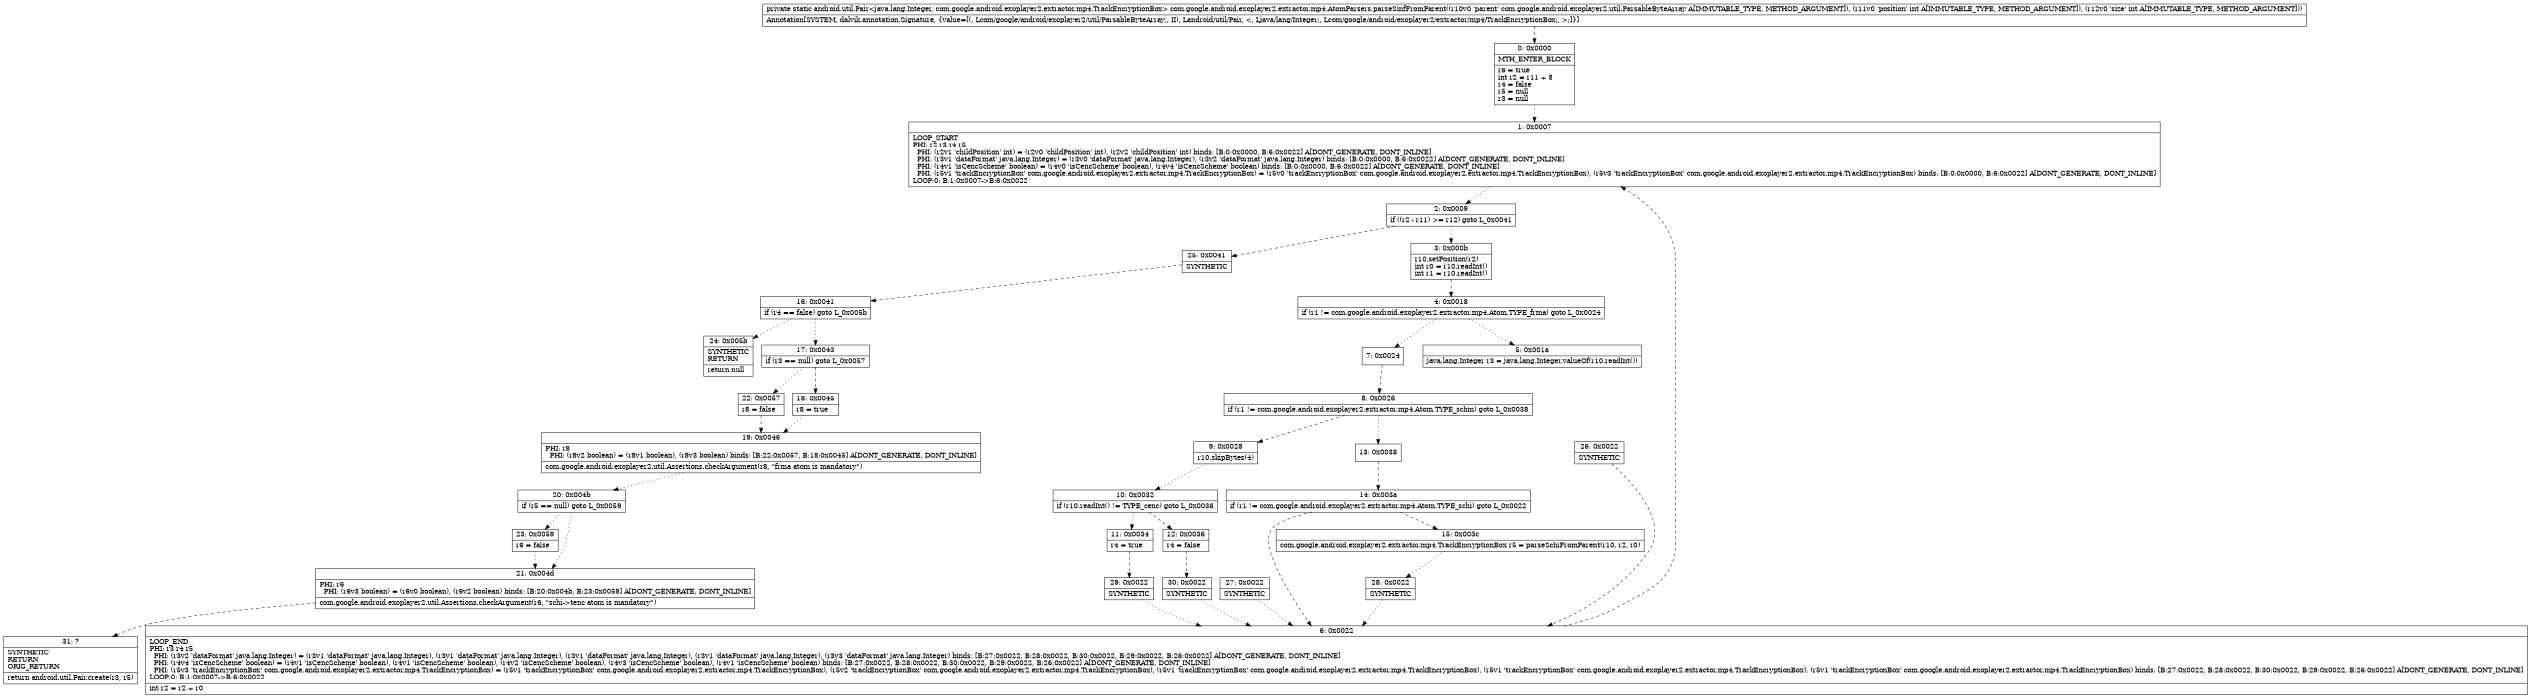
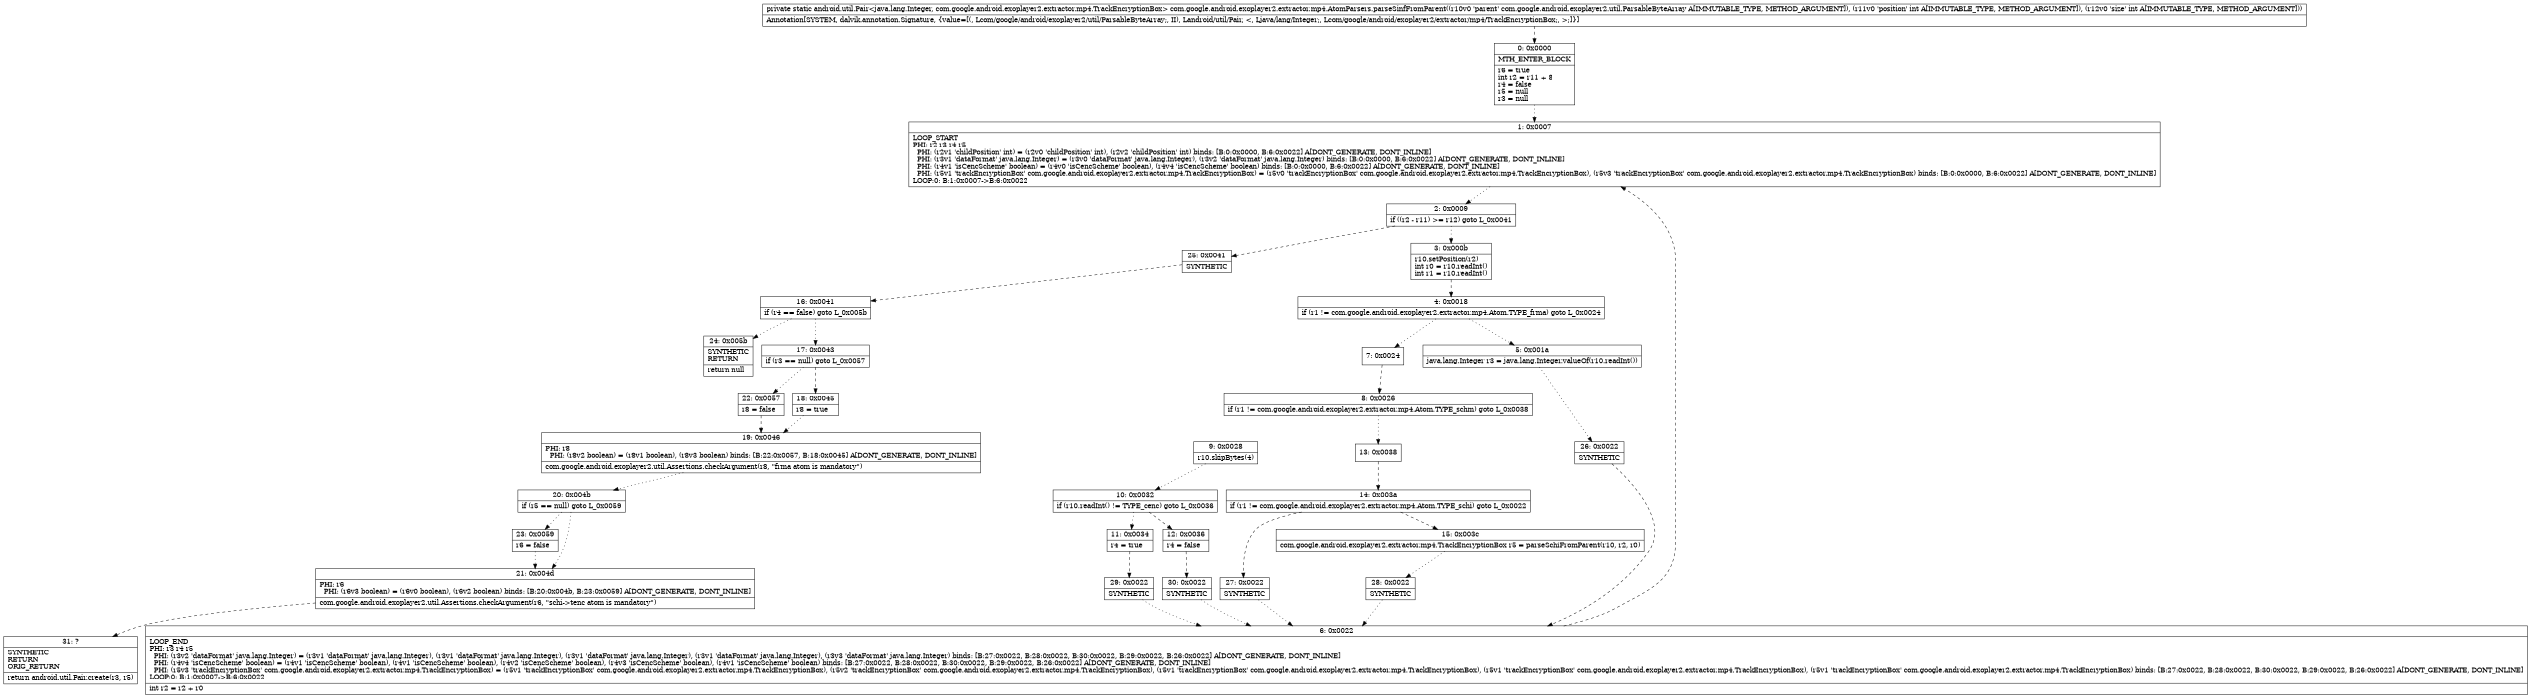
  digraph {
    node [shape=record]
    edge [style=dotted]
    n1 [label="{0\:\ 0x0000|MTH_ENTER_BLOCK\l|r6 = true\lint r2 = r11 + 8\lr4 = false\lr5 = null\lr3 = null\l}"]
    n2 [label="{1\:\ 0x0007|LOOP_START\lPHI: r2 r3 r4 r5 \l  PHI: (r2v1 'childPosition' int) = (r2v0 'childPosition' int), (r2v2 'childPosition' int) binds: [B:0:0x0000, B:6:0x0022] A[DONT_GENERATE, DONT_INLINE]\l  PHI: (r3v1 'dataFormat' java.lang.Integer) = (r3v0 'dataFormat' java.lang.Integer), (r3v2 'dataFormat' java.lang.Integer) binds: [B:0:0x0000, B:6:0x0022] A[DONT_GENERATE, DONT_INLINE]\l  PHI: (r4v1 'isCencScheme' boolean) = (r4v0 'isCencScheme' boolean), (r4v4 'isCencScheme' boolean) binds: [B:0:0x0000, B:6:0x0022] A[DONT_GENERATE, DONT_INLINE]\l  PHI: (r5v1 'trackEncryptionBox' com.google.android.exoplayer2.extractor.mp4.TrackEncryptionBox) = (r5v0 'trackEncryptionBox' com.google.android.exoplayer2.extractor.mp4.TrackEncryptionBox), (r5v3 'trackEncryptionBox' com.google.android.exoplayer2.extractor.mp4.TrackEncryptionBox) binds: [B:0:0x0000, B:6:0x0022] A[DONT_GENERATE, DONT_INLINE]\lLOOP:0: B:1:0x0007\-\>B:6:0x0022\l}"]
    n3 [label="{2\:\ 0x0009|if ((r2 \- r11) \>= r12) goto L_0x0041\l}"]
    n4 [label="{3\:\ 0x000b|r10.setPosition(r2)\lint r0 = r10.readInt()\lint r1 = r10.readInt()\l}"]
    n5 [label="{25\:\ 0x0041|SYNTHETIC\l}"]
    n6 [label="{4\:\ 0x0018|if (r1 != com.google.android.exoplayer2.extractor.mp4.Atom.TYPE_frma) goto L_0x0024\l}"]
    n7 [label="{16\:\ 0x0041|if (r4 == false) goto L_0x005b\l}"]
    n8 [label="{5\:\ 0x001a|java.lang.Integer r3 = java.lang.Integer.valueOf(r10.readInt())\l}"]
    n9 [label="{7\:\ 0x0024}"]
    n10 [label="{26\:\ 0x0022|SYNTHETIC\l}"]
    n11 [label="{8\:\ 0x0026|if (r1 != com.google.android.exoplayer2.extractor.mp4.Atom.TYPE_schm) goto L_0x0038\l}"]
    n12 [label="{6\:\ 0x0022|LOOP_END\lPHI: r3 r4 r5 \l  PHI: (r3v2 'dataFormat' java.lang.Integer) = (r3v1 'dataFormat' java.lang.Integer), (r3v1 'dataFormat' java.lang.Integer), (r3v1 'dataFormat' java.lang.Integer), (r3v1 'dataFormat' java.lang.Integer), (r3v3 'dataFormat' java.lang.Integer) binds: [B:27:0x0022, B:28:0x0022, B:30:0x0022, B:29:0x0022, B:26:0x0022] A[DONT_GENERATE, DONT_INLINE]\l  PHI: (r4v4 'isCencScheme' boolean) = (r4v1 'isCencScheme' boolean), (r4v1 'isCencScheme' boolean), (r4v2 'isCencScheme' boolean), (r4v3 'isCencScheme' boolean), (r4v1 'isCencScheme' boolean) binds: [B:27:0x0022, B:28:0x0022, B:30:0x0022, B:29:0x0022, B:26:0x0022] A[DONT_GENERATE, DONT_INLINE]\l  PHI: (r5v3 'trackEncryptionBox' com.google.android.exoplayer2.extractor.mp4.TrackEncryptionBox) = (r5v1 'trackEncryptionBox' com.google.android.exoplayer2.extractor.mp4.TrackEncryptionBox), (r5v2 'trackEncryptionBox' com.google.android.exoplayer2.extractor.mp4.TrackEncryptionBox), (r5v1 'trackEncryptionBox' com.google.android.exoplayer2.extractor.mp4.TrackEncryptionBox), (r5v1 'trackEncryptionBox' com.google.android.exoplayer2.extractor.mp4.TrackEncryptionBox), (r5v1 'trackEncryptionBox' com.google.android.exoplayer2.extractor.mp4.TrackEncryptionBox) binds: [B:27:0x0022, B:28:0x0022, B:30:0x0022, B:29:0x0022, B:26:0x0022] A[DONT_GENERATE, DONT_INLINE]\lLOOP:0: B:1:0x0007\-\>B:6:0x0022\l|int r2 = r2 + r0\l}"]
    n13 [label="{9\:\ 0x0028|r10.skipBytes(4)\l}"]
    n14 [label="{13\:\ 0x0038}"]
    n15 [label="{10\:\ 0x0032|if (r10.readInt() != TYPE_cenc) goto L_0x0036\l}"]
    n16 [label="{14\:\ 0x003a|if (r1 != com.google.android.exoplayer2.extractor.mp4.Atom.TYPE_schi) goto L_0x0022\l}"]
    n17 [label="{11\:\ 0x0034|r4 = true\l}"]
    n18 [label="{12\:\ 0x0036|r4 = false\l}"]
    n19 [label="{29\:\ 0x0022|SYNTHETIC\l}"]
    n20 [label="{30\:\ 0x0022|SYNTHETIC\l}"]
    n21 [label="{15\:\ 0x003c|com.google.android.exoplayer2.extractor.mp4.TrackEncryptionBox r5 = parseSchiFromParent(r10, r2, r0)\l}"]
    n22 [label="{27\:\ 0x0022|SYNTHETIC\l}"]
    n23 [label="{28\:\ 0x0022|SYNTHETIC\l}"]
    n24 [label="{17\:\ 0x0043|if (r3 == null) goto L_0x0057\l}"]
    n25 [label="{24\:\ 0x005b|SYNTHETIC\lRETURN\l|return null\l}"]
    n26 [label="{18\:\ 0x0045|r8 = true\l}"]
    n27 [label="{22\:\ 0x0057|r8 = false\l}"]
    n28 [label="{19\:\ 0x0046|PHI: r8 \l  PHI: (r8v2 boolean) = (r8v1 boolean), (r8v3 boolean) binds: [B:22:0x0057, B:18:0x0045] A[DONT_GENERATE, DONT_INLINE]\l|com.google.android.exoplayer2.util.Assertions.checkArgument(r8, \"frma atom is mandatory\")\l}"]
    n29 [label="{20\:\ 0x004b|if (r5 == null) goto L_0x0059\l}"]
    n30 [label="{21\:\ 0x004d|PHI: r6 \l  PHI: (r6v3 boolean) = (r6v0 boolean), (r6v2 boolean) binds: [B:20:0x004b, B:23:0x0059] A[DONT_GENERATE, DONT_INLINE]\l|com.google.android.exoplayer2.util.Assertions.checkArgument(r6, \"schi\-\>tenc atom is mandatory\")\l}"]
    n31 [label="{23\:\ 0x0059|r6 = false\l}"]
    n32 [label="{31\:\ ?|SYNTHETIC\lRETURN\lORIG_RETURN\l|return android.util.Pair.create(r3, r5)\l}"]
    n33 [label="{private static android.util.Pair\<java.lang.Integer, com.google.android.exoplayer2.extractor.mp4.TrackEncryptionBox\> com.google.android.exoplayer2.extractor.mp4.AtomParsers.parseSinfFromParent((r10v0 'parent' com.google.android.exoplayer2.util.ParsableByteArray A[IMMUTABLE_TYPE, METHOD_ARGUMENT]), (r11v0 'position' int A[IMMUTABLE_TYPE, METHOD_ARGUMENT]), (r12v0 'size' int A[IMMUTABLE_TYPE, METHOD_ARGUMENT]))  | Annotation[SYSTEM, dalvik.annotation.Signature, \{value=[(, Lcom\/google\/android\/exoplayer2\/util\/ParsableByteArray;, II), Landroid\/util\/Pair, \<, Ljava\/lang\/Integer;, Lcom\/google\/android\/exoplayer2\/extractor\/mp4\/TrackEncryptionBox;, \>;]\}]\l}"]
    n1 -> n2
    n2 -> n3
    n3 -> n4
    n3 -> n5 [style=dashed]
    n4 -> n6 [style=dashed]
    n5 -> n7 [style=dashed]
    n6 -> n8
    n6 -> n9
    n7 -> n24
    n7 -> n25
+   n8 -> n10
    n9 -> n11 [style=dashed]
    n10 -> n12 [style=dashed]
-   n11 -> n13 [style=dashed]
    n11 -> n14
    n12 -> n2 [style=dashed]
    n13 -> n15
    n14 -> n16 [style=dashed]
    n15 -> n17
    n15 -> n18 [style=dashed]
    n16 -> n21 [style=dashed]
-   n16 -> n12 [style=dashed]
+   n16 -> n22 [style=dashed]
    n17 -> n19 [style=dashed]
    n18 -> n20 [style=dashed]
    n19 -> n12
    n20 -> n12
    n21 -> n23
    n22 -> n12
    n23 -> n12
    n24 -> n26 [style=dashed]
    n24 -> n27
    n26 -> n28
    n27 -> n28 [style=dashed]
    n28 -> n29
    n29 -> n30
    n29 -> n31
    n30 -> n32 [style=dashed]
    n31 -> n30
    n33 -> n1 [style=dashed]
  }
